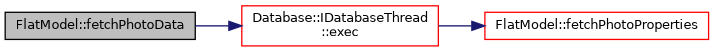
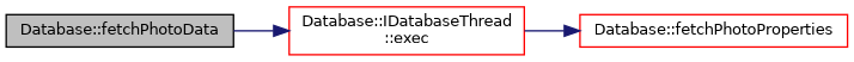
  digraph {
    rankdir=LR
    node [color=red fillcolor=white fontname=Helvetica fontsize=10 shape=record style=filled]
    edge [color=midnightblue fontname=Helvetica fontsize=10 labelfontname=Helvetica labelfontsize=10 style=solid]
-   n1 [color=black fillcolor=grey75 fontcolor=black height=0.2 label="FlatModel::fetchPhotoData" width=0.4]
+   n1 [color=black fillcolor=grey75 fontcolor=black height=0.2 label="Database::fetchPhotoData" width=0.4]
    n2 [height=0.2 label="Database::IDatabaseThread\l::exec" width=0.4]
-   n3 [height=0.2 label="FlatModel::fetchPhotoProperties" width=0.4]
+   n3 [height=0.2 label="Database::fetchPhotoProperties" width=0.4]
    n1 -> n2
    n2 -> n3
  }
